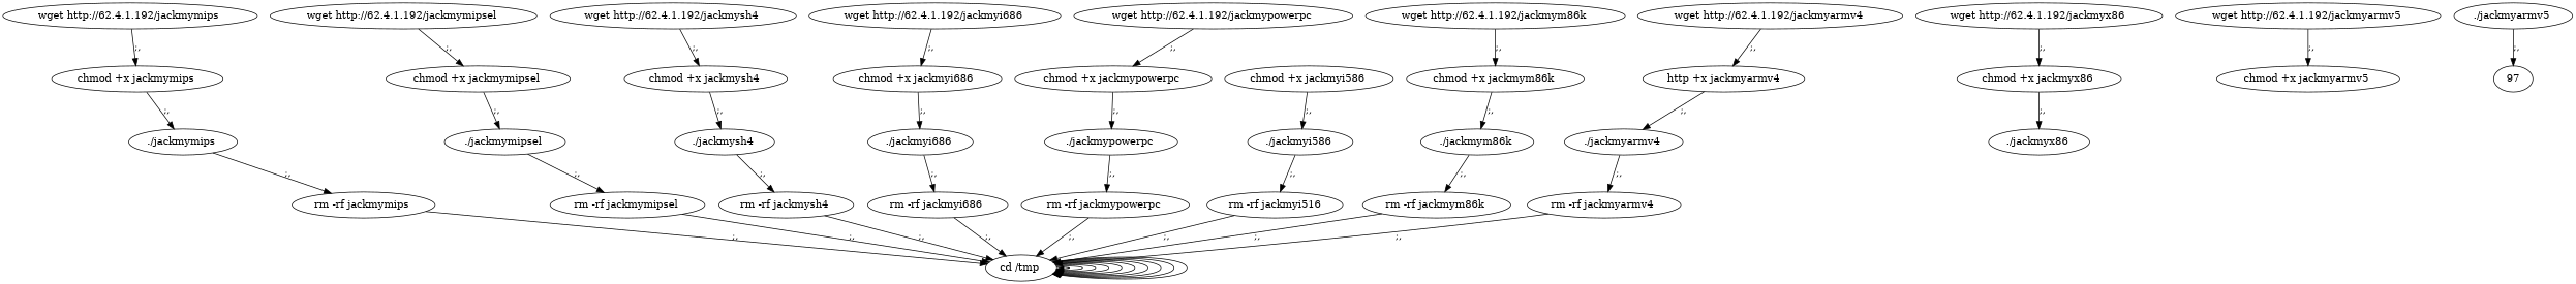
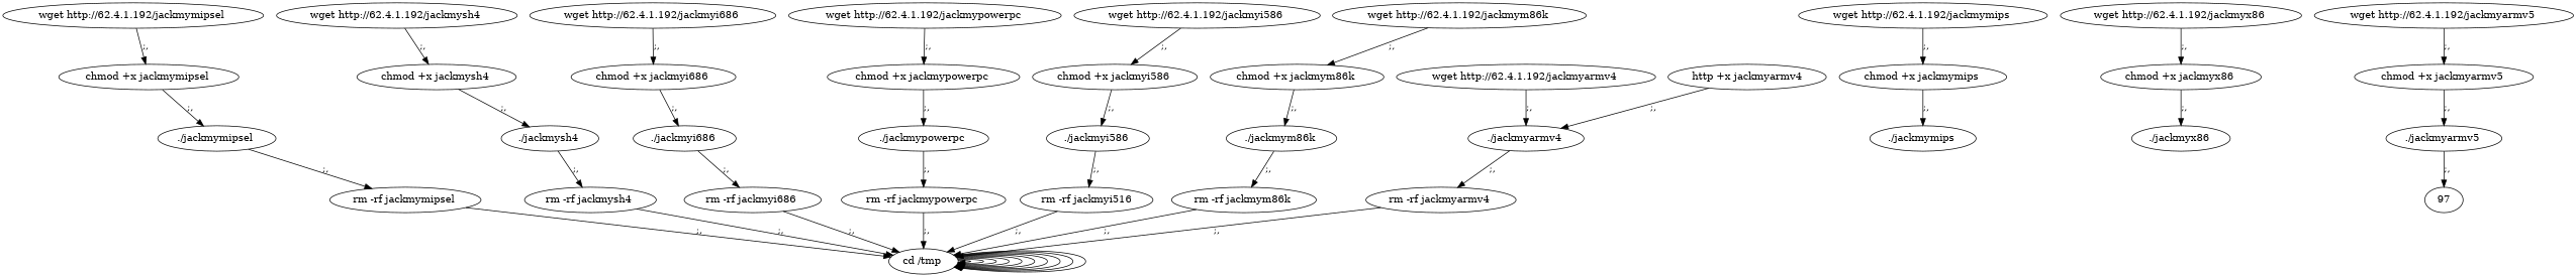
  digraph {
    n1 [label="cd /tmp "]
    n2 [label="wget http://62.4.1.192/jackmymips "]
    n3 [label="chmod +x jackmymips "]
    n4 [label="./jackmymips "]
-   n5 [label="rm -rf jackmymips "]
    n6 [label="wget http://62.4.1.192/jackmymipsel "]
    n7 [label="chmod +x jackmymipsel "]
    n8 [label="./jackmymipsel "]
    n9 [label="rm -rf jackmymipsel "]
    n10 [label="wget http://62.4.1.192/jackmysh4 "]
    n11 [label="chmod +x jackmysh4 "]
    n12 [label="./jackmysh4 "]
    n13 [label="rm -rf jackmysh4 "]
    n14 [label="wget http://62.4.1.192/jackmyx86 "]
    n15 [label="chmod +x jackmyx86 "]
    n16 [label="./jackmyx86 "]
    n17 [label="wget http://62.4.1.192/jackmyi686 "]
    n18 [label="chmod +x jackmyi686 "]
    n19 [label="./jackmyi686 "]
    n20 [label="rm -rf jackmyi686 "]
    n21 [label="wget http://62.4.1.192/jackmypowerpc "]
    n22 [label="chmod +x jackmypowerpc "]
    n23 [label="./jackmypowerpc "]
    n24 [label="rm -rf jackmypowerpc "]
+   n25 [label="wget http://62.4.1.192/jackmyi586 "]
    n26 [label="chmod +x jackmyi586 "]
    n27 [label="./jackmyi586 "]
    n28 [label="rm -rf jackmyi516"]
    n29 [label="wget http://62.4.1.192/jackmym86k "]
    n30 [label="chmod +x jackmym86k "]
    n31 [label="./jackmym86k "]
    n32 [label="rm -rf jackmym86k "]
    n33 [label="wget http://62.4.1.192/jackmyarmv4 "]
    n34 [label="http +x jackmyarmv4"]
    n35 [label="./jackmyarmv4 "]
    n36 [label="rm -rf jackmyarmv4 "]
    n37 [label="wget http://62.4.1.192/jackmyarmv5 "]
    n38 [label="chmod +x jackmyarmv5 "]
    n39 [label="./jackmyarmv5 "]
    97
    n1 -> n1
    n1 -> n1
    n1 -> n1
    n1 -> n1
    n1 -> n1
    n1 -> n1
    n1 -> n1
    n1 -> n1
    n1 -> n1
    n1 -> n1
    n2 -> n3 [label=";,"]
    n3 -> n4 [label=";,"]
-   n4 -> n5 [label=";,"]
-   n5 -> n1 [label=";,"]
    n6 -> n7 [label=";,"]
    n7 -> n8 [label=";,"]
    n8 -> n9 [label=";,"]
    n9 -> n1 [label=";,"]
    n10 -> n11 [label=";,"]
    n11 -> n12 [label=";,"]
    n12 -> n13 [label=";,"]
    n13 -> n1 [label=";,"]
    n14 -> n15 [label=";,"]
    n15 -> n16 [label=";,"]
    n17 -> n18 [label=";,"]
    n18 -> n19 [label=";,"]
    n19 -> n20 [label=";,"]
    n20 -> n1 [label=";,"]
    n21 -> n22 [label=";,"]
    n22 -> n23 [label=";,"]
    n23 -> n24 [label=";,"]
    n24 -> n1 [label=";,"]
+   n25 -> n26 [label=";,"]
    n26 -> n27 [label=";,"]
    n27 -> n28 [label=";,"]
    n28 -> n1 [label=";,"]
    n29 -> n30 [label=";,"]
    n30 -> n31 [label=";,"]
    n31 -> n32 [label=";,"]
    n32 -> n1 [label=";,"]
-   n33 -> n34 [label=";,"]
+   n33 -> n35 [label=";,"]
    n34 -> n35 [label=";,"]
    n35 -> n36 [label=";,"]
    n36 -> n1 [label=";,"]
    n37 -> n38 [label=";,"]
+   n38 -> n39 [label=";,"]
    n39 -> 97 [label=";,"]
  }
